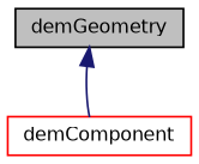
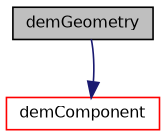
  digraph {
    node [fontname=Helvetica fontsize=10 shape=record style=filled]
    n1 [color=black fillcolor=grey75 fontcolor=black height=0.2 label=demGeometry width=0.4]
    n2 [color=red fillcolor=white height=0.2 label=demComponent width=0.4]
-   n1 -> n2 [color=midnightblue dir=back fontname=Helvetica fontsize=10 labelfontname=Helvetica labelfontsize=10 style=solid]
+   n2 -> n1 [color=midnightblue dir=back fontname=Helvetica fontsize=10 labelfontname=Helvetica labelfontsize=10 style=solid]
  }
